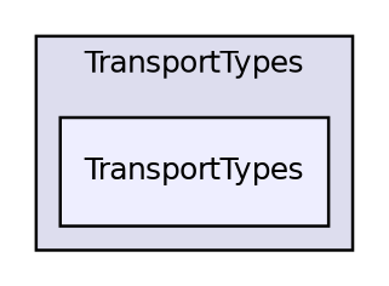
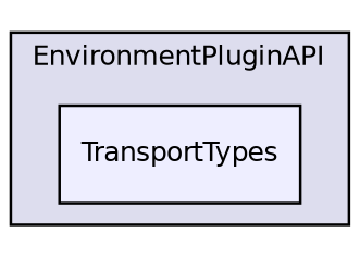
  digraph {
    compound=true
    rankdir=LR
    n1 [fillcolor="#eeeeff" fontname=Helvetica fontsize=10 label=TransportTypes pencolor=black shape=box style=filled]
    subgraph cluster_1 {
      bgcolor="#ddddee"
      fontname=Helvetica
      fontsize=10
-     label=TransportTypes
+     label=EnvironmentPluginAPI
      pencolor=black
      n1
    }
  }
